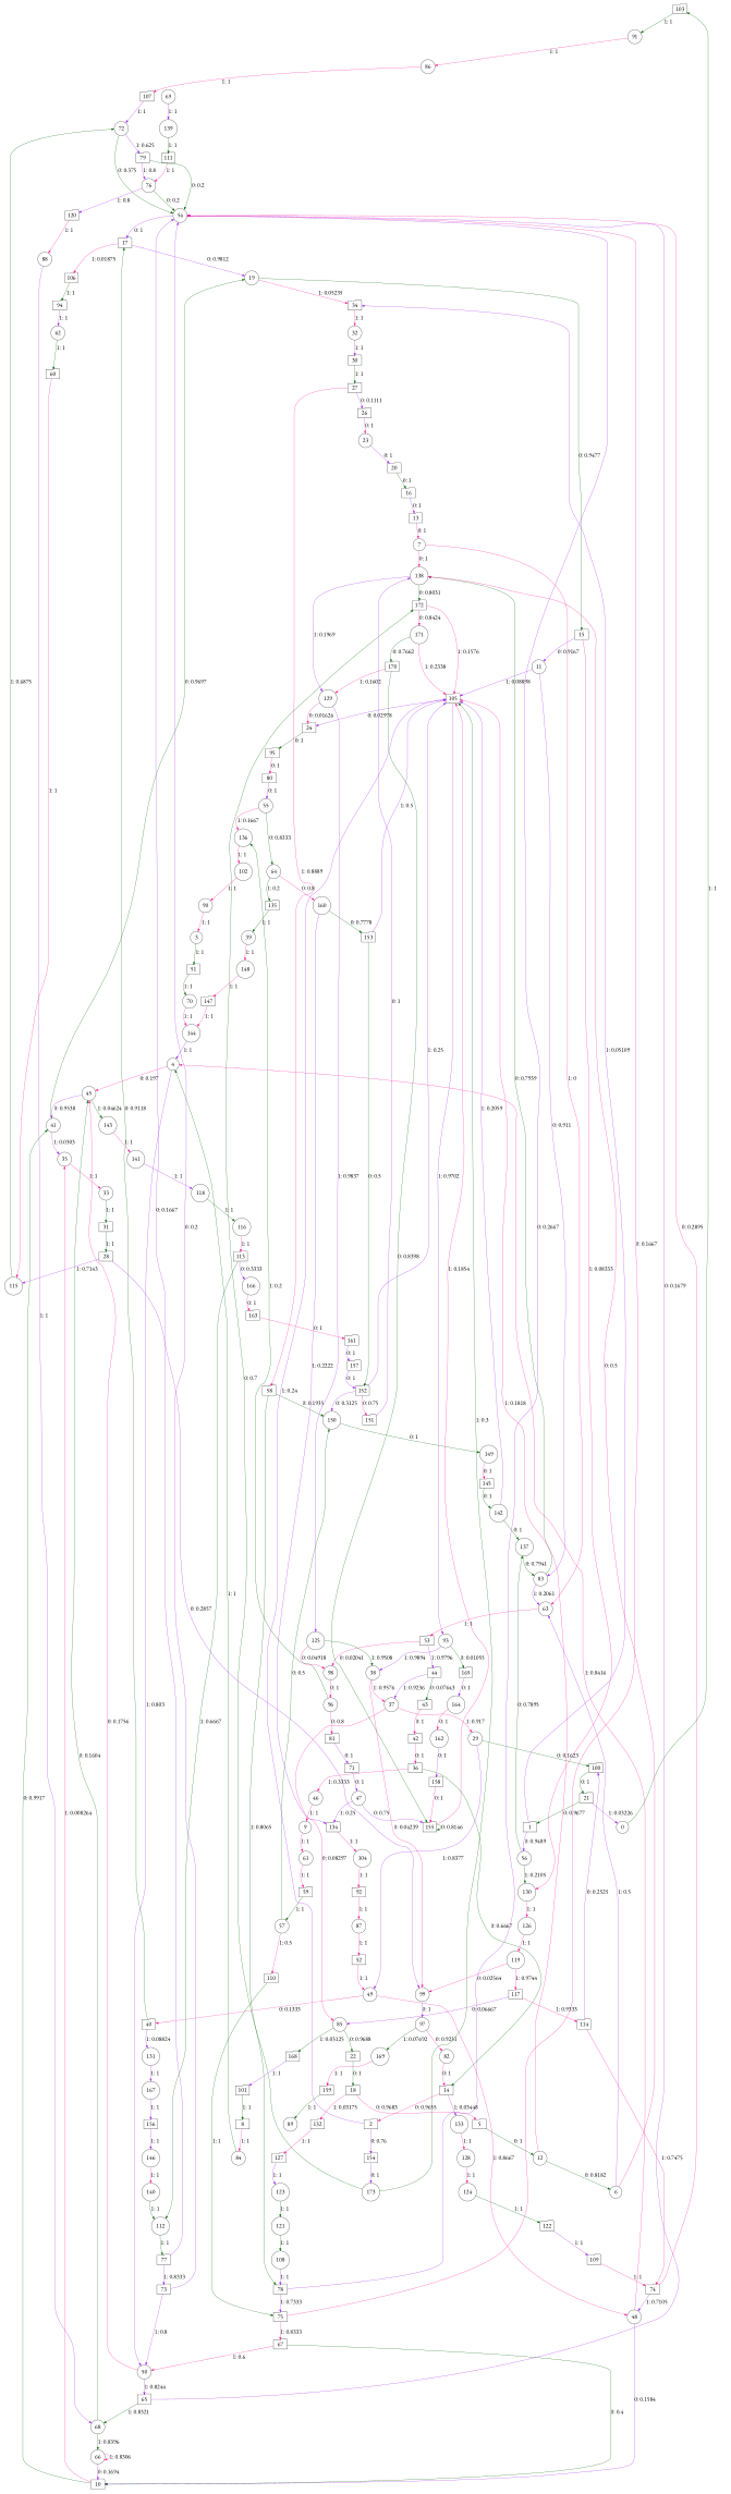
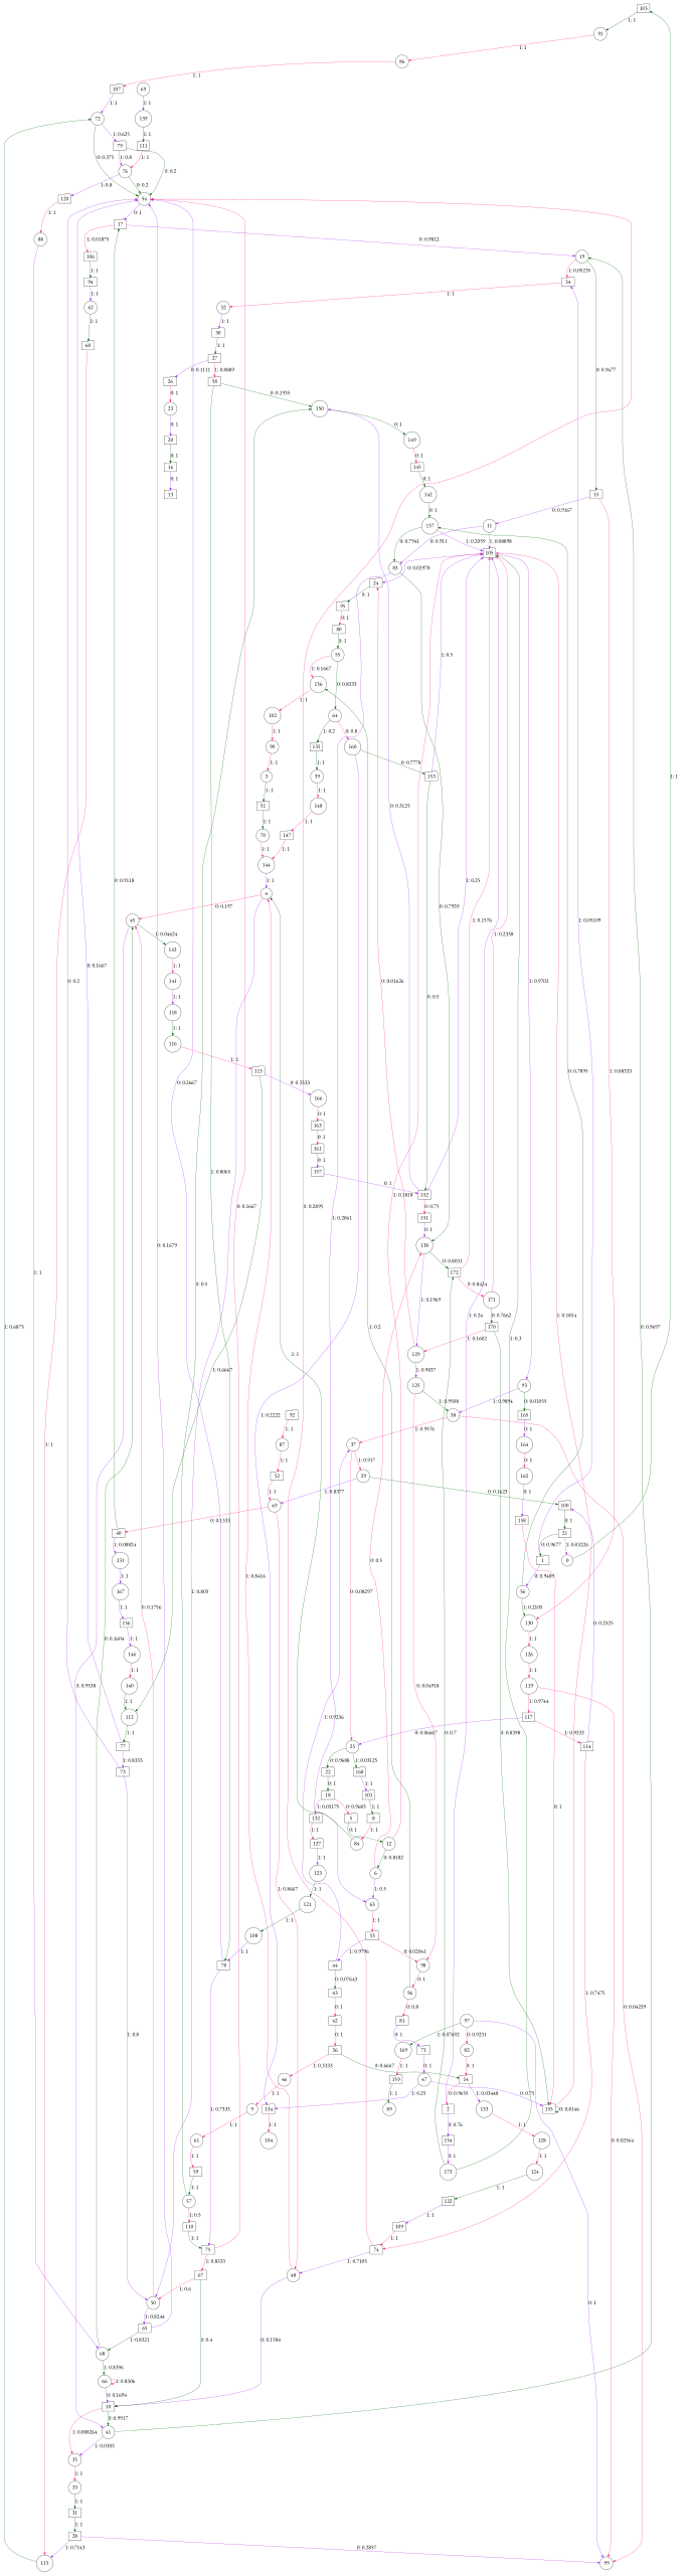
  digraph {
    fontname="EB Garamond"
    node [fontname="EB Garamond" fontsize=24 shape=circle]
    edge [color=deeppink fontname="EB Garamond" fontsize=24]
    103 [shape=folder]
    0
    91
    86
    1 [shape=folder]
    56
    34 [shape=folder]
    130
    137
    32
    126
    105 [shape=folder]
    83
    30 [shape=folder]
    2 [shape=folder]
    154 [shape=folder]
    173
    24 [shape=folder]
    93
    172 [shape=folder]
    95 [shape=folder]
    38
    165 [shape=folder]
    51 [shape=folder]
    3
    70
    144
    4
    45
    50
    41
    143
    65 [shape=folder]
    35
    19
    141
    54
    68
    5 [shape=folder]
    12
    6
    138
    63
    129
    53 [shape=folder]
    125
    171
    44 [shape=folder]
    98
-   7
    8 [shape=folder]
    84
    9
    61
    59 [shape=folder]
    57
    10 [shape=folder]
    33
    15 [shape=folder]
    31 [shape=folder]
    11
    13 [shape=folder]
    14 [shape=folder]
    133
    128
    124
    119
    16 [shape=folder]
    17 [shape=folder]
    106 [shape=folder]
    94 [shape=folder]
    62
    18 [shape=folder]
    132 [shape=folder]
    127 [shape=folder]
    123
    20 [shape=folder]
    21 [shape=folder]
    22 [shape=folder]
    23
    80 [shape=folder]
    55
-   25 [label=85]
+   25
    168 [shape=folder]
    101 [shape=folder]
    26 [shape=folder]
    27 [shape=folder]
    58 [shape=folder]
    150
    78 [shape=folder]
    149
    75 [shape=folder]
    28 [shape=folder]
    99
    115
    97
    72
    82
    169
    79 [shape=folder]
    100 [shape=folder]
    29
    49
    40 [shape=folder]
    48
    131
    36 [shape=folder]
    46
    37
    39
    148
    147 [shape=folder]
    167
    156 [shape=folder]
    42 [shape=folder]
    43 [shape=folder]
    118
    155 [shape=folder]
    47
    134 [shape=folder]
    104
    92 [shape=folder]
    66
    52 [shape=folder]
    96
    136
    81 [shape=folder]
    64
    160
    135 [shape=folder]
    102
    153 [shape=folder]
    90
    110 [shape=folder]
    145 [shape=folder]
    67 [shape=folder]
    60 [shape=folder]
    152 [shape=folder]
    69
    139
    111 [shape=folder]
    76
    71 [shape=folder]
    120 [shape=folder]
    73 [shape=folder]
    74 [shape=folder]
    88
    77 [shape=folder]
    107 [shape=folder]
    87
    164
    162
    159 [shape=folder]
    89
    108
    109 [shape=folder]
    112
    113 [shape=folder]
    166
    163 [shape=folder]
    161 [shape=folder]
    114 [shape=folder]
    116
    117 [shape=folder]
    121
    122 [shape=folder]
    146
    170 [shape=folder]
    140
    142
    151 [shape=folder]
    157 [shape=folder]
    158 [shape=folder]
    103 -> 91 [color=darkgreen label="1: 1        "]
    0 -> 103 [color=darkgreen label="1: 1        "]
    91 -> 86 [label="1: 1        "]
    86 -> 107 [label="1: 1        "]
    1 -> 56 [color=purple label="0: 0.9489   "]
    1 -> 34 [color=purple label="1: 0.05109  "]
    56 -> 130 [color=darkgreen label="1: 0.2105   "]
    56 -> 137 [color=darkgreen label="0: 0.7895   "]
    34 -> 32 [label="1: 1        "]
    130 -> 126 [label="1: 1        "]
-   142 -> 105 [color=purple label="1: 0.2059   "]
+   137 -> 105 [color=purple label="1: 0.2059   "]
    137 -> 83 [color=darkgreen label="0: 0.7941   "]
    32 -> 30 [color=purple label="1: 1        "]
    126 -> 119 [label="1: 1        "]
    105 -> 24 [color=purple label="0: 0.02978  "]
    105 -> 93 [color=purple label="1: 0.9702   "]
    83 -> 138 [color=darkgreen label="0: 0.7939   "]
    83 -> 63 [color=purple label="1: 0.2061   "]
    30 -> 27 [color=darkgreen label="1: 1        "]
    2 -> 105 [color=purple label="1: 0.24     "]
    2 -> 154 [color=purple label="0: 0.76     "]
    154 -> 173 [color=purple label="0: 1        "]
    173 -> 105 [color=darkgreen label="1: 0.3      "]
    173 -> 172 [color=darkgreen label="0: 0.7      "]
    24 -> 95 [color=darkgreen label="0: 1        "]
    93 -> 38 [color=purple label="1: 0.9894   "]
    93 -> 165 [color=darkgreen label="0: 0.01055  "]
    172 -> 105 [label="1: 0.1576   "]
    172 -> 171 [label="0: 0.8424   "]
    95 -> 80 [label="0: 1        "]
    38 -> 99 [label="0: 0.04239  "]
    38 -> 37 [label="1: 0.9576   "]
    165 -> 164 [color=purple label="0: 1        "]
    51 -> 70 [color=darkgreen label="1: 1        "]
    3 -> 51 [color=darkgreen label="1: 1        "]
    70 -> 144 [label="1: 1        "]
    144 -> 4 [color=purple label="1: 1        "]
    4 -> 45 [label="0: 0.197    "]
    4 -> 50 [color=purple label="1: 0.803    "]
    45 -> 41 [color=purple label="0: 0.9538   "]
    45 -> 143 [color=darkgreen label="1: 0.04624  "]
    50 -> 45 [label="0: 0.1756   "]
    50 -> 65 [color=purple label="1: 0.8244   "]
    41 -> 35 [color=purple label="1: 0.0303   "]
    41 -> 19 [color=darkgreen label="0: 0.9697   "]
    143 -> 141 [label="1: 1        "]
    65 -> 54 [color=purple label="0: 0.1679   "]
    65 -> 68 [color=darkgreen label="1: 0.8321   "]
    35 -> 33 [label="1: 1        "]
    19 -> 34 [label="1: 0.05235  "]
    19 -> 15 [color=darkgreen label="0: 0.9477   "]
    141 -> 118 [color=purple label="1: 1        "]
    54 -> 17 [color=purple label="0: 1        "]
    68 -> 45 [color=darkgreen label="0: 0.1604   "]
    68 -> 66 [color=darkgreen label="1: 0.8396   "]
    5 -> 12 [color=darkgreen label="0: 1        "]
    12 -> 105 [label="1: 0.1818   "]
    12 -> 6 [color=darkgreen label="0: 0.8182   "]
    6 -> 138 [label="0: 0.5      "]
    6 -> 63 [color=purple label="1: 0.5      "]
    138 -> 172 [color=darkgreen label="0: 0.8031   "]
    138 -> 129 [color=purple label="1: 0.1969   "]
    63 -> 53 [label="1: 1        "]
    129 -> 24 [label="0: 0.01626  "]
    129 -> 125 [color=purple label="1: 0.9837   "]
    53 -> 44 [color=purple label="1: 0.9796   "]
    53 -> 98 [label="0: 0.02041  "]
    125 -> 38 [color=darkgreen label="1: 0.9508   "]
    125 -> 98 [label="0: 0.04918  "]
    171 -> 105 [label="1: 0.2338   "]
    171 -> 170 [color=darkgreen label="0: 0.7662   "]
    44 -> 37 [color=purple label="1: 0.9236   "]
    44 -> 43 [color=darkgreen label="0: 0.07643  "]
    98 -> 96 [label="0: 1        "]
-   7 -> 138 [label="0: 1        "]
-   7 -> 63 [label="1: 0        "]
    8 -> 84 [label="1: 1        "]
    84 -> 4 [color=darkgreen label="1: 1        "]
    9 -> 61 [label="1: 1        "]
    61 -> 59 [label="1: 1        "]
    59 -> 57 [color=darkgreen label="1: 1        "]
    57 -> 150 [color=darkgreen label="0: 0.5      "]
    57 -> 110 [label="1: 0.5      "]
    10 -> 41 [color=darkgreen label="0: 0.9917   "]
    10 -> 35 [label="1: 0.008264  "]
    33 -> 31 [color=darkgreen label="1: 1        "]
    15 -> 130 [label="1: 0.08333  "]
    15 -> 11 [color=purple label="0: 0.9167   "]
    31 -> 28 [color=darkgreen label="1: 1        "]
    11 -> 105 [color=purple label="1: 0.08898  "]
    11 -> 83 [color=purple label="0: 0.911    "]
-   13 -> 7 [label="0: 1        "]
    14 -> 2 [label="0: 0.9655   "]
    14 -> 133 [color=purple label="1: 0.03448  "]
    133 -> 128 [label="1: 1        "]
    128 -> 124 [label="1: 1        "]
    124 -> 122 [color=darkgreen label="1: 1        "]
    119 -> 99 [label="0: 0.02564  "]
    119 -> 117 [label="1: 0.9744   "]
    16 -> 13 [color=purple label="0: 1        "]
    17 -> 19 [color=purple label="0: 0.9812   "]
    17 -> 106 [label="1: 0.01875  "]
    106 -> 94 [color=darkgreen label="1: 1        "]
    94 -> 62 [color=purple label="1: 1        "]
    62 -> 60 [color=darkgreen label="1: 1        "]
    18 -> 5 [label="0: 0.9683   "]
    18 -> 132 [label="1: 0.03175  "]
    132 -> 127 [label="1: 1        "]
    127 -> 123 [color=purple label="1: 1        "]
    123 -> 121 [color=darkgreen label="1: 1        "]
    20 -> 16 [color=darkgreen label="0: 1        "]
    21 -> 0 [color=purple label="1: 0.03226  "]
    21 -> 1 [color=darkgreen label="0: 0.9677   "]
    22 -> 18 [color=darkgreen label="0: 1        "]
    23 -> 20 [color=purple label="0: 1        "]
-   80 -> 55 [color=purple label="0: 1        "]
+   80 -> 55 [color=darkgreen label="0: 1        "]
    55 -> 136 [label="1: 0.1667   "]
    55 -> 64 [color=darkgreen label="0: 0.8333   "]
    25 -> 22 [color=darkgreen label="0: 0.9688   "]
    25 -> 168 [color=darkgreen label="1: 0.03125  "]
    168 -> 101 [color=purple label="1: 1        "]
    101 -> 8 [color=darkgreen label="1: 1        "]
    26 -> 23 [label="0: 1        "]
    27 -> 26 [color=purple label="0: 0.1111   "]
    27 -> 58 [label="1: 0.8889   "]
    58 -> 150 [color=darkgreen label="0: 0.1935   "]
    58 -> 78 [color=darkgreen label="1: 0.8065   "]
    150 -> 149 [color=darkgreen label="0: 1        "]
    78 -> 54 [color=purple label="0: 0.2667   "]
    78 -> 75 [color=purple label="1: 0.7333   "]
    149 -> 145 [label="0: 1        "]
    75 -> 54 [label="0: 0.1667   "]
    75 -> 67 [label="1: 0.8333   "]
    28 -> 99 [color=purple label="0: 0.2857   "]
    28 -> 115 [color=purple label="1: 0.7143   "]
-   99 -> 97 [color=purple label="0: 1        "]
+   97 -> 99 [color=purple label="0: 1        "]
    115 -> 72 [color=darkgreen label="1: 0.6875   "]
    97 -> 82 [label="0: 0.9231   "]
    97 -> 169 [color=darkgreen label="1: 0.07692  "]
    72 -> 54 [color=darkgreen label="0: 0.375    "]
    72 -> 79 [color=purple label="1: 0.625    "]
    82 -> 14 [label="0: 1        "]
    169 -> 159 [label="1: 1        "]
    79 -> 54 [color=darkgreen label="0: 0.2      "]
    79 -> 76 [color=purple label="1: 0.8      "]
    100 -> 21 [color=darkgreen label="0: 1        "]
    29 -> 100 [color=darkgreen label="0: 0.1623   "]
    29 -> 49 [color=purple label="1: 0.8377   "]
    49 -> 40 [label="0: 0.1333   "]
    49 -> 48 [label="1: 0.8667   "]
    40 -> 17 [color=darkgreen label="0: 0.9118   "]
    40 -> 131 [color=purple label="1: 0.08824  "]
    48 -> 4 [label="1: 0.8416   "]
    48 -> 10 [color=purple label="0: 0.1584   "]
    131 -> 167 [color=purple label="1: 1        "]
    36 -> 14 [color=darkgreen label="0: 0.6667   "]
    36 -> 46 [label="1: 0.3333   "]
    46 -> 9 [label="1: 1        "]
    37 -> 25 [label="0: 0.08297  "]
    37 -> 29 [label="1: 0.917    "]
    39 -> 148 [label="1: 1        "]
    148 -> 147 [label="1: 1        "]
    147 -> 144 [label="1: 1        "]
    167 -> 156 [color=purple label="1: 1        "]
    156 -> 146 [color=purple label="1: 1        "]
    42 -> 36 [label="0: 1        "]
    43 -> 42 [label="0: 1        "]
    118 -> 116 [color=darkgreen label="1: 1        "]
    155 -> 105 [label="1: 0.1854   "]
    155 -> 155 [color=darkgreen label="0: 0.8146   "]
    47 -> 155 [color=purple label="0: 0.75     "]
    47 -> 134 [color=purple label="1: 0.25     "]
    134 -> 104 [label="1: 1        "]
-   104 -> 92 [label="1: 1        "]
    92 -> 87 [label="1: 1        "]
    66 -> 10 [color=purple label="0: 0.1694   "]
    66 -> 66 [label="1: 0.8306   "]
    52 -> 49 [label="1: 1        "]
    96 -> 136 [color=darkgreen label="1: 0.2      "]
    96 -> 81 [label="0: 0.8      "]
    136 -> 102 [label="1: 1        "]
    81 -> 71 [color=purple label="0: 1        "]
    64 -> 160 [label="0: 0.8      "]
    64 -> 135 [color=darkgreen label="1: 0.2      "]
    160 -> 134 [color=purple label="1: 0.2222   "]
    160 -> 153 [color=darkgreen label="0: 0.7778   "]
    135 -> 39 [color=darkgreen label="1: 1        "]
    102 -> 90 [label="1: 1        "]
    153 -> 105 [color=purple label="1: 0.5      "]
    153 -> 152 [color=darkgreen label="0: 0.5      "]
    90 -> 3 [label="1: 1        "]
    110 -> 75 [color=darkgreen label="1: 1        "]
    145 -> 142 [color=darkgreen label="0: 1        "]
    67 -> 50 [label="1: 0.6      "]
    67 -> 10 [color=darkgreen label="0: 0.4      "]
    60 -> 115 [label="1: 1        "]
    152 -> 105 [color=purple label="1: 0.25     "]
    152 -> 150 [color=purple label="0: 0.3125   "]
    152 -> 151 [label="0: 0.75     "]
    69 -> 139 [color=purple label="1: 1        "]
    139 -> 111 [color=darkgreen label="1: 1        "]
    111 -> 76 [label="1: 1        "]
    76 -> 54 [color=darkgreen label="0: 0.2      "]
    76 -> 120 [color=purple label="1: 0.8      "]
    71 -> 47 [color=purple label="0: 1        "]
    120 -> 88 [label="1: 1        "]
    73 -> 50 [color=purple label="1: 0.8      "]
    73 -> 54 [color=purple label="0: 0.2      "]
    74 -> 54 [label="0: 0.2895   "]
    74 -> 48 [color=purple label="1: 0.7105   "]
    88 -> 68 [color=purple label="1: 1        "]
    77 -> 54 [color=purple label="0: 0.1667   "]
    77 -> 73 [color=purple label="1: 0.8333   "]
    107 -> 72 [color=purple label="1: 1        "]
    87 -> 52 [label="1: 1        "]
    164 -> 162 [label="0: 1        "]
    162 -> 158 [color=purple label="0: 1        "]
    159 -> 89 [color=darkgreen label="1: 1        "]
    108 -> 78 [color=purple label="1: 1        "]
    109 -> 74 [label="1: 1        "]
    112 -> 77 [color=darkgreen label="1: 1        "]
    113 -> 112 [color=darkgreen label="1: 0.6667   "]
    113 -> 166 [color=purple label="0: 0.3333   "]
    166 -> 163 [label="0: 1        "]
    163 -> 161 [label="0: 1        "]
    161 -> 157 [color=purple label="0: 1        "]
    114 -> 100 [color=purple label="0: 0.2525   "]
    114 -> 74 [label="1: 0.7475   "]
    116 -> 113 [label="1: 1        "]
    117 -> 25 [color=purple label="0: 0.06667  "]
    117 -> 114 [label="1: 0.9333   "]
    121 -> 108 [color=darkgreen label="1: 1        "]
    122 -> 109 [color=purple label="1: 1        "]
    146 -> 140 [label="1: 1        "]
    170 -> 129 [label="1: 0.1602   "]
    170 -> 155 [color=darkgreen label="0: 0.8398   "]
    140 -> 112 [color=darkgreen label="1: 1        "]
    142 -> 137 [color=darkgreen label="0: 1        "]
    151 -> 138 [color=purple label="0: 1        "]
    157 -> 152 [color=purple label="0: 1        "]
    158 -> 155 [label="0: 1        "]
  }
